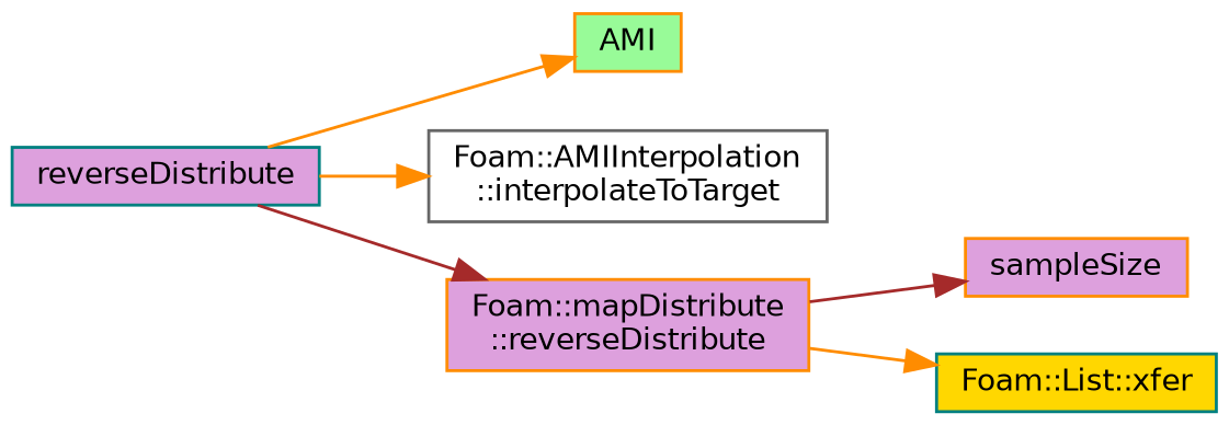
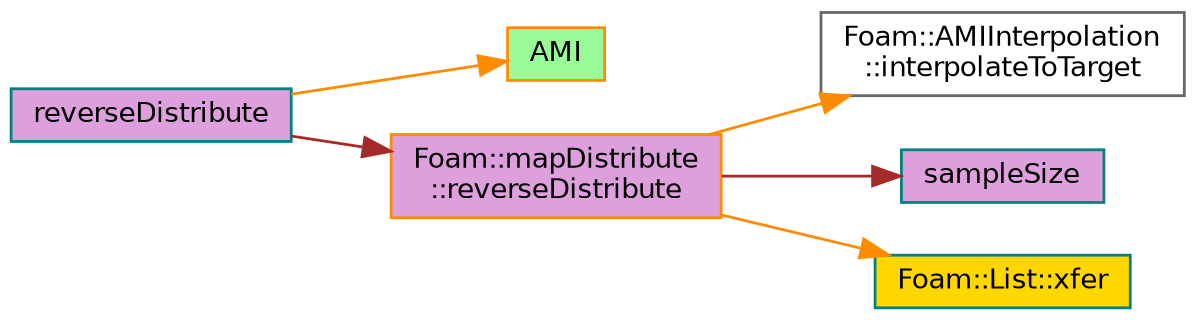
  digraph {
    rankdir=LR
    node [color=teal fillcolor=plum fontname=Helvetica fontsize=10 shape=record style=filled]
    edge [color=darkorange fontname=Helvetica fontsize=10 labelfontname=Helvetica labelfontsize=10 style=solid]
    n1 [fontcolor=black height=0.2 label=reverseDistribute width=0.4]
    n2 [color=darkorange fillcolor=palegreen height=0.2 label=AMI width=0.4]
    n3 [color=gray40 fillcolor=white height=0.2 label="Foam::AMIInterpolation\l::interpolateToTarget" width=0.4]
    n4 [color=darkorange height=0.2 label="Foam::mapDistribute\l::reverseDistribute" width=0.4]
-   n5 [color=darkorange height=0.2 label=sampleSize width=0.4]
+   n5 [height=0.2 label=sampleSize width=0.4]
    n6 [fillcolor=gold height=0.2 label="Foam::List::xfer" width=0.4]
    n1 -> n2
-   n1 -> n3
+   n4 -> n3
    n1 -> n4 [color=brown]
    n4 -> n5 [color=brown]
    n4 -> n6
  }
